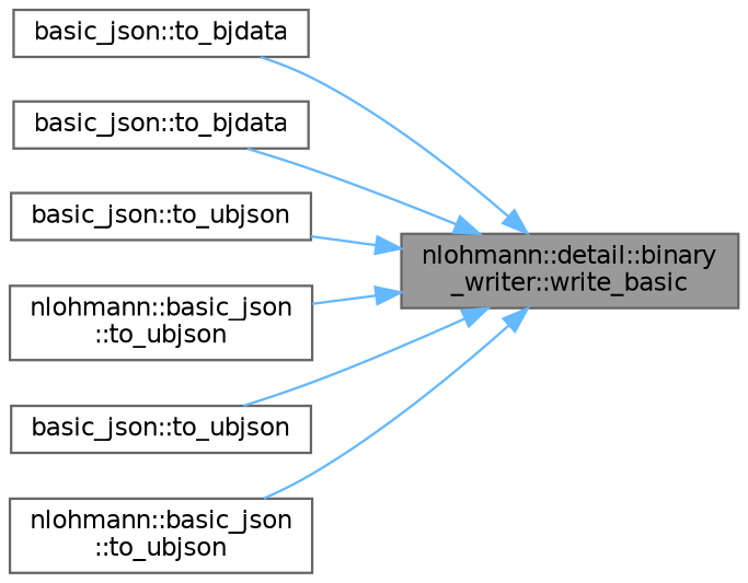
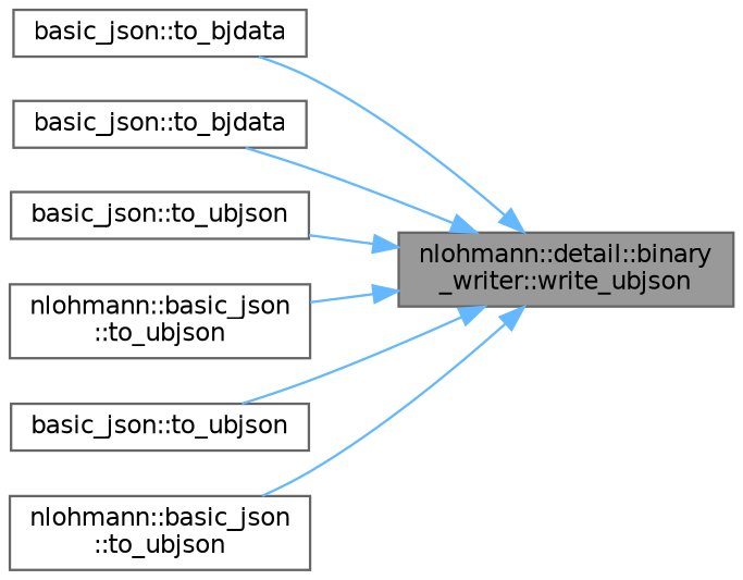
  digraph {
    rankdir=RL
    node [color=grey40 fillcolor=white fontname=Helvetica fontsize=10 shape=box style=filled]
    edge [color=steelblue1 dir=back fontname=Helvetica fontsize=10 labelfontname=Helvetica labelfontsize=10 style=solid]
-   n1 [color=gray40 fillcolor=grey60 fontcolor=black height=0.2 label="nlohmann::detail::binary\l_writer::write_basic" width=0.4]
+   n1 [color=gray40 fillcolor=grey60 fontcolor=black height=0.2 label="nlohmann::detail::binary\l_writer::write_ubjson" width=0.4]
    n2 [height=0.2 label="basic_json::to_bjdata" width=0.4]
    n3 [height=0.2 label="basic_json::to_bjdata" width=0.4]
    n4 [height=0.2 label="basic_json::to_ubjson" width=0.4]
    n5 [height=0.2 label="nlohmann::basic_json\l::to_ubjson" width=0.4]
    n6 [height=0.2 label="basic_json::to_ubjson" width=0.4]
    n7 [height=0.2 label="nlohmann::basic_json\l::to_ubjson" width=0.4]
    n1 -> n2
    n1 -> n3
    n1 -> n4
    n1 -> n5
    n1 -> n6
    n1 -> n7
  }
